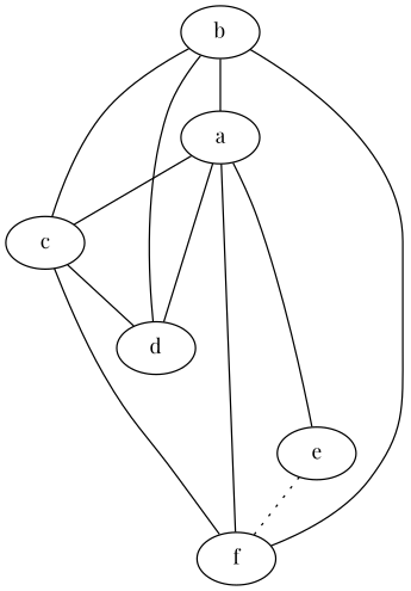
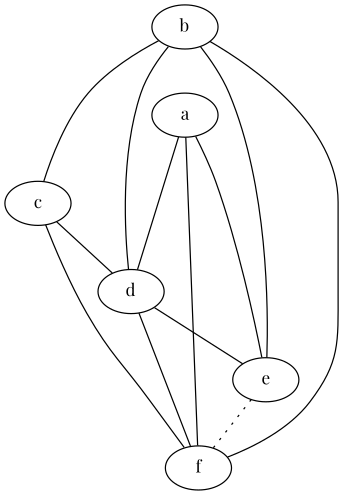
  graph {
    fontname="Playfair Display"
    node [fontname="Playfair Display"]
    edge [fontname="Playfair Display"]
    a
    c
    d
    e
    f
    b
-   a -- c
    a -- d
    a -- e
    a -- f
    c -- d
    c -- f
+   d -- e
+   d -- f
    e -- f [style=dotted]
    b -- c
    b -- d
-   b -- a
+   b -- e
    b -- f [style=solid]
  }
